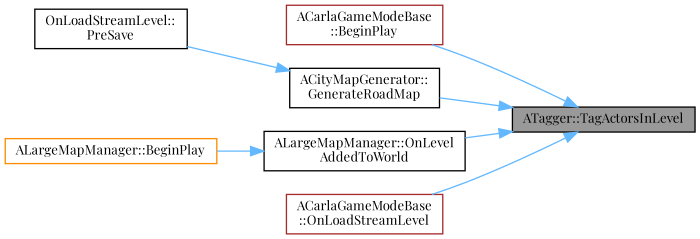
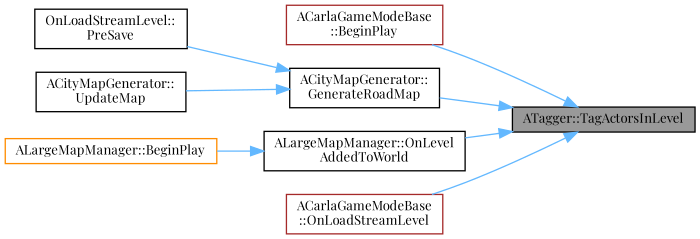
  digraph {
    fontname="Playfair Display"
    rankdir=RL
    node [color=black fillcolor=white fontname="Playfair Display" fontsize=10 shape=box style=filled]
    edge [color=steelblue1 dir=back fontname="Playfair Display" fontsize=10 labelfontname=Helvetica labelfontsize=10 style=solid]
    n1 [fillcolor=grey60 fontcolor=black height=0.2 label="ATagger::TagActorsInLevel" width=0.4]
    n2 [color=brown height=0.2 label="ACarlaGameModeBase\l::BeginPlay" width=0.4]
    n3 [height=0.2 label="ACityMapGenerator::\lGenerateRoadMap" width=0.4]
    n4 [height=0.2 label="ALargeMapManager::OnLevel\lAddedToWorld" width=0.4]
    n5 [color=brown height=0.2 label="ACarlaGameModeBase\l::OnLoadStreamLevel" width=0.4]
    n6 [height=0.2 label="OnLoadStreamLevel::\lPreSave" width=0.4]
+   n7 [height=0.2 label="ACityMapGenerator::\lUpdateMap" width=0.4]
    n8 [color=darkorange height=0.2 label="ALargeMapManager::BeginPlay" width=0.4]
    n1 -> n2
    n1 -> n3
    n1 -> n4
    n1 -> n5
    n3 -> n6
+   n3 -> n7
    n4 -> n8
  }
